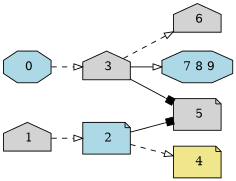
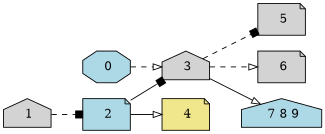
  digraph {
    rankdir=LR
    node [fillcolor=lightgrey shape=house style=filled]
    edge [arrowhead=onormal style=dashed]
    " 0" [fillcolor=lightblue shape=octagon]
    " 3"
    " 2" [fillcolor=lightblue shape=note]
    " 1"
    " 4" [fillcolor=khaki shape=note]
    " 5" [shape=note]
-   " 6"
-   " 7 8 9" [fillcolor=lightblue shape=octagon]
+   " 6" [shape=note]
+   " 7 8 9" [fillcolor=lightblue]
    " 0" -> " 3"
-   " 3" -> " 5" [arrowhead=box style=solid]
+   " 3" -> " 5" [arrowhead=box]
    " 3" -> " 6"
    " 3" -> " 7 8 9" [style=solid]
-   " 2" -> " 5" [arrowhead=box style=solid]
-   " 2" -> " 4"
-   " 1" -> " 2"
+   " 2" -> " 3" [arrowhead=box style=solid]
+   " 2" -> " 4" [style=solid]
+   " 1" -> " 2" [arrowhead=box]
  }
